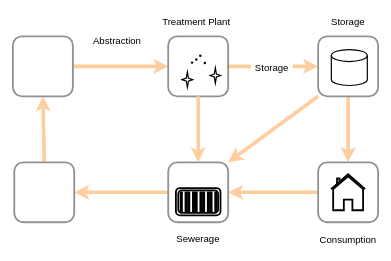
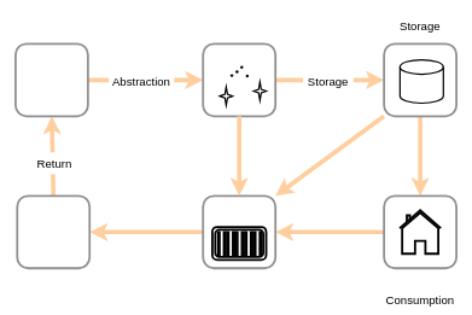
  <mxCell id="0" />
  <mxCell id="1" parent="0" />
  <mxCell id="2" value="" style="endArrow=classic;html=1;rounded=0;fontSize=16;fontColor=#000000;fillColor=#ffe6cc;strokeColor=#FFCE9F;strokeWidth=6;entryX=0;entryY=0.5;entryDx=0;entryDy=0;exitX=1;exitY=0.5;exitDx=0;exitDy=0;" parent="1" source="15" target="22" edge="1"><mxGeometry width="50" height="50" relative="1" as="geometry"><mxPoint x="125" y="106.25" as="sourcePoint" /><mxPoint x="296" y="106.5" as="targetPoint" /></mxGeometry></mxCell>
- <mxCell id="3" value="&lt;font color=&quot;#000000&quot;&gt;Treatment Plant&lt;/font&gt;" style="text;html=1;align=center;verticalAlign=middle;whiteSpace=wrap;rounded=1;fontSize=16;perimeterSpacing=0;fontStyle=0;fillColor=default;" parent="1" vertex="1"><mxGeometry x="262" y="20" width="130" height="30" as="geometry" /></mxCell>
- <mxCell id="4" value="&lt;span style=&quot;font-family: &amp;quot;helvetica&amp;quot; ; font-size: 16px ; font-style: normal ; font-weight: 400 ; letter-spacing: normal ; text-indent: 0px ; text-transform: none ; word-spacing: 0px ; display: inline ; float: none&quot;&gt;Abstraction&lt;br&gt;&lt;/span&gt;" style="text;whiteSpace=wrap;html=1;fontSize=17;fontFamily=Verdana;align=center;labelBackgroundColor=none;rounded=1;fillColor=default;" parent="1" vertex="1"><mxGeometry x="150" y="51" width="90" height="30" as="geometry" /></mxCell>
+ <mxCell id="4" value="&lt;span style=&quot;font-family: &amp;quot;helvetica&amp;quot; ; font-size: 16px ; font-style: normal ; font-weight: 400 ; letter-spacing: normal ; text-indent: 0px ; text-transform: none ; word-spacing: 0px ; display: inline ; float: none&quot;&gt;Abstraction&lt;br&gt;&lt;/span&gt;" style="text;whiteSpace=wrap;html=1;fontSize=17;fontFamily=Verdana;align=center;labelBackgroundColor=none;rounded=1;fillColor=default;" parent="1" vertex="1"><mxGeometry x="150" y="96" width="90" height="30" as="geometry" /></mxCell>
  <mxCell id="5" value="" style="endArrow=classic;html=1;rounded=0;fontSize=16;fontColor=#000000;fillColor=#ffe6cc;strokeColor=#FFCE9F;strokeWidth=6;entryX=0;entryY=0.5;entryDx=0;entryDy=0;exitX=1;exitY=0.5;exitDx=0;exitDy=0;" parent="1" source="22" target="31" edge="1"><mxGeometry width="50" height="50" relative="1" as="geometry"><mxPoint x="383" y="106.5" as="sourcePoint" /><mxPoint x="550" y="106" as="targetPoint" /></mxGeometry></mxCell>
  <mxCell id="6" value="" style="endArrow=classic;html=1;rounded=0;fontSize=16;fontColor=#000000;fillColor=#ffe6cc;strokeColor=#FFCE9F;strokeWidth=6;exitX=0.5;exitY=1;exitDx=0;exitDy=0;entryX=0.5;entryY=0;entryDx=0;entryDy=0;" parent="1" source="31" target="36" edge="1"><mxGeometry width="50" height="50" relative="1" as="geometry"><mxPoint x="638" y="106" as="sourcePoint" /><mxPoint x="745.03" y="107.02" as="targetPoint" /></mxGeometry></mxCell>
  <mxCell id="7" value="&lt;span style=&quot;font-family: helvetica; font-size: 16px; font-style: normal; font-weight: 400; letter-spacing: normal; text-indent: 0px; text-transform: none; word-spacing: 0px; display: inline; float: none;&quot;&gt;Storage&lt;/span&gt;" style="text;whiteSpace=wrap;html=1;fontSize=17;fontFamily=Verdana;align=center;labelBackgroundColor=none;rounded=1;fillColor=default;" parent="1" vertex="1"><mxGeometry x="418" y="96" width="70" height="30" as="geometry" /></mxCell>
  <mxCell id="8" value="" style="endArrow=classic;html=1;rounded=0;fontSize=16;fontColor=#000000;fillColor=#ffe6cc;strokeColor=#FFCE9F;strokeWidth=6;exitX=0;exitY=0.5;exitDx=0;exitDy=0;entryX=1;entryY=0.5;entryDx=0;entryDy=0;" parent="1" source="36" target="45" edge="1"><mxGeometry width="50" height="50" relative="1" as="geometry"><mxPoint x="740" y="265" as="sourcePoint" /><mxPoint x="610" y="410" as="targetPoint" /></mxGeometry></mxCell>
  <mxCell id="9" value="" style="endArrow=classic;html=1;rounded=0;fontSize=16;fontColor=#000000;fillColor=#ffe6cc;strokeColor=#FFCE9F;strokeWidth=6;exitX=0;exitY=0.5;exitDx=0;exitDy=0;entryX=1;entryY=0.5;entryDx=0;entryDy=0;" parent="1" source="45" target="39" edge="1"><mxGeometry width="50" height="50" relative="1" as="geometry"><mxPoint x="720" y="340" as="sourcePoint" /><mxPoint x="640" y="430" as="targetPoint" /></mxGeometry></mxCell>
- <mxCell id="10" value="&lt;span style=&quot;font-family: &amp;#34;helvetica&amp;#34; ; font-size: 16px ; font-style: normal ; font-weight: 400 ; letter-spacing: normal ; text-indent: 0px ; text-transform: none ; word-spacing: 0px ; display: inline ; float: none&quot;&gt;Consumption&lt;/span&gt;" style="text;whiteSpace=wrap;html=1;fontSize=17;fontFamily=Verdana;align=center;labelBackgroundColor=none;rounded=1;fillColor=default;" parent="1" vertex="1"><mxGeometry x="530" y="382.58" width="100" height="30" as="geometry" /></mxCell>
- <mxCell id="11" value="&lt;font color=&quot;#000000&quot;&gt;Sewerage&lt;/font&gt;" style="text;html=1;align=center;verticalAlign=middle;whiteSpace=wrap;rounded=1;fontSize=16;perimeterSpacing=0;fontStyle=0;fillColor=default;" parent="1" vertex="1"><mxGeometry x="280" y="382.58" width="100" height="30" as="geometry" /></mxCell>
+ <mxCell id="10" value="&lt;span style=&quot;font-family: &amp;#34;helvetica&amp;#34; ; font-size: 16px ; font-style: normal ; font-weight: 400 ; letter-spacing: normal ; text-indent: 0px ; text-transform: none ; word-spacing: 0px ; display: inline ; float: none&quot;&gt;Consumption&lt;/span&gt;" style="text;whiteSpace=wrap;html=1;fontSize=17;fontFamily=Verdana;align=center;labelBackgroundColor=none;rounded=1;fillColor=default;" parent="1" vertex="1"><mxGeometry x="530" y="397.58" width="100" height="30" as="geometry" /></mxCell>
  <mxCell id="12" value="" style="endArrow=classic;html=1;rounded=0;fontSize=16;fontColor=#000000;fillColor=#ffe6cc;strokeColor=#FFCE9F;strokeWidth=6;exitX=0.5;exitY=0;exitDx=0;exitDy=0;entryX=0.5;entryY=1;entryDx=0;entryDy=0;" parent="1" source="39" target="15" edge="1"><mxGeometry width="50" height="50" relative="1" as="geometry"><mxPoint x="20" y="314.5" as="sourcePoint" /><mxPoint x="-140" y="315" as="targetPoint" /></mxGeometry></mxCell>
+ <mxCell id="13" value="&lt;span style=&quot;font-family: &amp;#34;helvetica&amp;#34; ; font-size: 16px ; font-style: normal ; font-weight: 400 ; letter-spacing: normal ; text-indent: 0px ; text-transform: none ; word-spacing: 0px ; display: inline ; float: none&quot;&gt;Return&lt;/span&gt;" style="text;whiteSpace=wrap;html=1;fontSize=17;fontFamily=Verdana;align=center;labelBackgroundColor=none;rounded=1;fillColor=default;" parent="1" vertex="1"><mxGeometry x="40.66" y="210" width="68.34" height="30" as="geometry" /></mxCell>
  <mxCell id="14" value="" style="group" parent="1" vertex="1" connectable="0"><mxGeometry x="20" y="60" width="103.31" height="100" as="geometry" /></mxCell>
  <mxCell id="15" value="" style="rounded=1;whiteSpace=wrap;html=1;strokeWidth=3;strokeColor=#919191;" parent="14" vertex="1"><mxGeometry x="1" width="100" height="100" as="geometry" /></mxCell>
  <mxCell id="16" value="" style="shape=image;html=1;verticalAlign=top;verticalLabelPosition=bottom;labelBackgroundColor=#ffffff;imageAspect=0;aspect=fixed;image=https://cdn0.iconfinder.com/data/icons/phosphor-regular-vol-4/256/tree-evergreen-128.png;imageBackground=none;" parent="14" vertex="1"><mxGeometry y="6.693" width="43.308" height="43.308" as="geometry" /></mxCell>
  <mxCell id="17" value="" style="shape=image;html=1;verticalAlign=top;verticalLabelPosition=bottom;labelBackgroundColor=#ffffff;imageAspect=0;aspect=fixed;image=https://cdn0.iconfinder.com/data/icons/phosphor-regular-vol-4/256/tree-evergreen-128.png;imageBackground=none;" parent="14" vertex="1"><mxGeometry x="28.915" y="13.46" width="43.308" height="43.308" as="geometry" /></mxCell>
  <mxCell id="18" value="" style="shape=image;html=1;verticalAlign=top;verticalLabelPosition=bottom;labelBackgroundColor=#ffffff;imageAspect=0;aspect=fixed;image=https://cdn0.iconfinder.com/data/icons/phosphor-regular-vol-4/256/tree-evergreen-128.png;imageBackground=none;" parent="14" vertex="1"><mxGeometry x="60.002" y="6.69" width="43.308" height="43.308" as="geometry" /></mxCell>
  <mxCell id="19" value="" style="shape=image;html=1;verticalAlign=top;verticalLabelPosition=bottom;labelBackgroundColor=#ffffff;imageAspect=0;aspect=fixed;image=https://cdn3.iconfinder.com/data/icons/summer-glyph-24-px/24/Ocean_sea_sea_waves_water_water_waves-128.png;imageBackground=none;" parent="14" vertex="1"><mxGeometry x="9.028" y="46.618" width="43.308" height="43.308" as="geometry" /></mxCell>
  <mxCell id="20" value="" style="shape=image;html=1;verticalAlign=top;verticalLabelPosition=bottom;labelBackgroundColor=#ffffff;imageAspect=0;aspect=fixed;image=https://cdn3.iconfinder.com/data/icons/summer-glyph-24-px/24/Ocean_sea_sea_waves_water_water_waves-128.png;imageBackground=none;" parent="14" vertex="1"><mxGeometry x="43.347" y="50.002" width="43.308" height="43.308" as="geometry" /></mxCell>
  <mxCell id="21" value="" style="group" parent="1" vertex="1" connectable="0"><mxGeometry x="280" y="60" width="100" height="100" as="geometry" /></mxCell>
  <mxCell id="22" value="" style="rounded=1;whiteSpace=wrap;html=1;strokeWidth=3;strokeColor=#919191;" parent="21" vertex="1"><mxGeometry width="100" height="100" as="geometry" /></mxCell>
  <mxCell id="23" value="" style="shape=waypoint;sketch=0;size=6;pointerEvents=1;points=[];fillColor=none;resizable=0;rotatable=0;perimeter=centerPerimeter;snapToPoint=1;labelBackgroundColor=none;fontColor=#000000;strokeWidth=0;" parent="21" vertex="1"><mxGeometry x="26.938" y="18.5" width="40" height="40" as="geometry" /></mxCell>
  <mxCell id="24" value="" style="shape=image;html=1;verticalAlign=top;verticalLabelPosition=bottom;labelBackgroundColor=#ffffff;imageAspect=0;aspect=fixed;image=https://cdn1.iconfinder.com/data/icons/ionicons-outline-vol-2/512/water-outline-128.png;sketch=0;" parent="21" vertex="1"><mxGeometry x="10" y="10.0" width="80" height="80" as="geometry" /></mxCell>
  <mxCell id="25" value="" style="shape=waypoint;sketch=0;size=6;pointerEvents=1;points=[];fillColor=none;resizable=0;rotatable=0;perimeter=centerPerimeter;snapToPoint=1;labelBackgroundColor=none;fontColor=#000000;strokeWidth=0;" parent="21" vertex="1"><mxGeometry x="41.047" y="24.375" width="40" height="40" as="geometry" /></mxCell>
  <mxCell id="26" value="" style="shape=waypoint;sketch=0;size=6;pointerEvents=1;points=[];fillColor=none;resizable=0;rotatable=0;perimeter=centerPerimeter;snapToPoint=1;labelBackgroundColor=none;fontColor=#000000;strokeWidth=0;" parent="21" vertex="1"><mxGeometry x="19.75" y="23.75" width="40" height="40" as="geometry" /></mxCell>
  <mxCell id="27" value="" style="shape=waypoint;sketch=0;size=6;pointerEvents=1;points=[];fillColor=none;resizable=0;rotatable=0;perimeter=centerPerimeter;snapToPoint=1;labelBackgroundColor=none;fontColor=#000000;strokeWidth=0;" parent="21" vertex="1"><mxGeometry x="33.469" y="12.25" width="40" height="40" as="geometry" /></mxCell>
  <mxCell id="28" value="" style="verticalLabelPosition=bottom;verticalAlign=top;html=1;shape=mxgraph.basic.4_point_star_2;dx=0.8;sketch=0;strokeWidth=2;" parent="21" vertex="1"><mxGeometry x="23.125" y="59.375" width="17.719" height="25.625" as="geometry" /></mxCell>
  <mxCell id="29" value="" style="verticalLabelPosition=bottom;verticalAlign=top;html=1;shape=mxgraph.basic.4_point_star_2;dx=0.8;sketch=0;strokeWidth=2;" parent="21" vertex="1"><mxGeometry x="69.719" y="52.5" width="17.719" height="25.625" as="geometry" /></mxCell>
  <mxCell id="30" value="" style="group" parent="1" vertex="1" connectable="0"><mxGeometry x="530" y="60" width="100" height="100" as="geometry" /></mxCell>
  <mxCell id="31" value="" style="rounded=1;whiteSpace=wrap;html=1;strokeWidth=3;strokeColor=#919191;" parent="30" vertex="1"><mxGeometry width="100" height="100" as="geometry" /></mxCell>
  <mxCell id="32" value="" style="group;strokeWidth=1;" parent="30" vertex="1" connectable="0"><mxGeometry x="22" y="22.0" width="60" height="60" as="geometry" /></mxCell>
  <mxCell id="33" value="" style="strokeWidth=2;html=1;shape=mxgraph.flowchart.database;whiteSpace=wrap;labelBackgroundColor=#ffffff;sketch=0;fillStyle=solid;strokeColor=default;fontFamily=Helvetica;fontSize=12;fontColor=default;fillColor=default;" parent="32" vertex="1"><mxGeometry width="60" height="60" as="geometry" /></mxCell>
  <mxCell id="34" value="" style="shape=image;html=1;verticalAlign=top;verticalLabelPosition=bottom;labelBackgroundColor=#ffffff;imageAspect=0;aspect=fixed;image=https://cdn1.iconfinder.com/data/icons/ionicons-outline-vol-2/512/water-outline-128.png;sketch=0;fillStyle=solid;strokeColor=default;strokeWidth=0;fontFamily=Helvetica;fontSize=12;fontColor=default;fillColor=default;imageBorder=none;" parent="32" vertex="1"><mxGeometry x="10" y="20" width="40" height="40" as="geometry" /></mxCell>
  <mxCell id="35" value="" style="group" parent="1" vertex="1" connectable="0"><mxGeometry x="530" y="270" width="100" height="100" as="geometry" /></mxCell>
  <mxCell id="36" value="" style="rounded=1;whiteSpace=wrap;html=1;strokeWidth=3;strokeColor=#919191;" parent="35" vertex="1"><mxGeometry width="100" height="100" as="geometry" /></mxCell>
  <mxCell id="37" value="" style="html=1;verticalLabelPosition=bottom;align=center;labelBackgroundColor=#ffffff;verticalAlign=top;strokeWidth=3;strokeColor=#000000;shadow=0;dashed=0;shape=mxgraph.ios7.icons.home;sketch=0;fillStyle=solid;fontFamily=Helvetica;fontSize=12;fontColor=default;fillColor=default;" parent="35" vertex="1"><mxGeometry x="21.5" y="20.0" width="57" height="60" as="geometry" /></mxCell>
  <mxCell id="38" value="" style="group" parent="1" vertex="1" connectable="0"><mxGeometry x="23.31" y="270" width="100" height="103" as="geometry" /></mxCell>
  <mxCell id="39" value="" style="rounded=1;whiteSpace=wrap;html=1;strokeWidth=3;strokeColor=#919191;" parent="38" vertex="1"><mxGeometry width="100" height="100" as="geometry" /></mxCell>
  <mxCell id="40" value="" style="group" parent="38" vertex="1" connectable="0"><mxGeometry x="10" y="10" width="84" height="93" as="geometry" /></mxCell>
  <mxCell id="41" value="" style="shape=image;html=1;verticalAlign=top;verticalLabelPosition=bottom;labelBackgroundColor=#ffffff;imageAspect=0;aspect=fixed;image=https://cdn1.iconfinder.com/data/icons/ionicons-outline-vol-2/512/water-outline-128.png;sketch=0;fillStyle=solid;strokeColor=default;strokeWidth=0;fontFamily=Helvetica;fontSize=12;fontColor=default;fillColor=default;" parent="40" vertex="1"><mxGeometry width="84" height="84" as="geometry" /></mxCell>
  <mxCell id="42" value="" style="shape=image;html=1;verticalAlign=top;verticalLabelPosition=bottom;labelBackgroundColor=#ffffff;imageAspect=0;aspect=fixed;image=https://cdn1.iconfinder.com/data/icons/material-audio-video/22/loop-128.png" vertex="1" parent="40"><mxGeometry x="25.58" y="28.08" width="30" height="30" as="geometry" /></mxCell>
  <mxCell id="43" value="" style="group" parent="1" vertex="1" connectable="0"><mxGeometry x="280" y="270" width="100" height="103" as="geometry" /></mxCell>
  <mxCell id="44" value="" style="group" parent="43" vertex="1" connectable="0"><mxGeometry width="100" height="103" as="geometry" /></mxCell>
  <mxCell id="45" value="" style="rounded=1;whiteSpace=wrap;html=1;strokeWidth=3;strokeColor=#919191;" parent="44" vertex="1"><mxGeometry width="100" height="100" as="geometry" /></mxCell>
  <mxCell id="46" value="" style="group;aspect=fixed;" parent="43" vertex="1" connectable="0"><mxGeometry x="12.81" y="18.5" width="74.38" height="70" as="geometry" /></mxCell>
  <mxCell id="47" value="" style="shape=ext;double=1;rounded=1;whiteSpace=wrap;html=1;labelBackgroundColor=#ffffff;fillStyle=auto;strokeWidth=3;fontFamily=Helvetica;fontSize=12;perimeterSpacing=0;shadow=0;glass=0;" parent="46" vertex="1"><mxGeometry y="24.472" width="74.38" height="45.528" as="geometry" /></mxCell>
  <mxCell id="48" value="" style="shape=link;html=1;rounded=0;strokeWidth=5;fontFamily=Helvetica;fontSize=12;fontColor=default;" parent="46" edge="1"><mxGeometry x="-1" y="191" width="100" relative="1" as="geometry"><mxPoint x="13.016" y="64.309" as="sourcePoint" /><mxPoint x="13.016" y="30.163" as="targetPoint" /><mxPoint x="1" y="20" as="offset" /></mxGeometry></mxCell>
  <mxCell id="49" value="" style="shape=link;html=1;rounded=0;strokeWidth=5;fontFamily=Helvetica;fontSize=12;fontColor=default;" parent="46" edge="1"><mxGeometry x="-1" y="191" width="100" relative="1" as="geometry"><mxPoint x="25.413" y="64.309" as="sourcePoint" /><mxPoint x="25.413" y="30.163" as="targetPoint" /><mxPoint x="1" y="20" as="offset" /></mxGeometry></mxCell>
  <mxCell id="50" value="" style="shape=link;html=1;rounded=0;strokeWidth=5;fontFamily=Helvetica;fontSize=12;fontColor=default;" parent="46" edge="1"><mxGeometry x="-1" y="191" width="100" relative="1" as="geometry"><mxPoint x="37.81" y="64.309" as="sourcePoint" /><mxPoint x="37.81" y="30.163" as="targetPoint" /><mxPoint x="1" y="20" as="offset" /></mxGeometry></mxCell>
  <mxCell id="51" value="" style="shape=link;html=1;rounded=0;strokeWidth=5;fontFamily=Helvetica;fontSize=12;fontColor=default;" parent="46" edge="1"><mxGeometry x="-1" y="191" width="100" relative="1" as="geometry"><mxPoint x="50.206" y="64.309" as="sourcePoint" /><mxPoint x="50.206" y="30.163" as="targetPoint" /><mxPoint x="1" y="20" as="offset" /></mxGeometry></mxCell>
  <mxCell id="52" value="" style="shape=link;html=1;rounded=0;strokeWidth=5;fontFamily=Helvetica;fontSize=12;fontColor=default;" parent="46" edge="1"><mxGeometry x="-1" y="191" width="100" relative="1" as="geometry"><mxPoint x="62.603" y="64.309" as="sourcePoint" /><mxPoint x="62.603" y="30.163" as="targetPoint" /><mxPoint x="1" y="20" as="offset" /></mxGeometry></mxCell>
  <mxCell id="53" value="" style="shape=image;html=1;verticalAlign=top;verticalLabelPosition=bottom;labelBackgroundColor=#ffffff;imageAspect=0;aspect=fixed;image=https://cdn1.iconfinder.com/data/icons/ionicons-outline-vol-2/512/water-outline-128.png;sketch=0;fillStyle=solid;strokeColor=default;strokeWidth=0;fontFamily=Helvetica;fontSize=12;fontColor=default;fillColor=default;imageBorder=none;" parent="46" vertex="1"><mxGeometry x="17.19" y="-15.53" width="40" height="40" as="geometry" /></mxCell>
  <mxCell id="54" value="&lt;font color=&quot;#000000&quot;&gt;Storage&lt;/font&gt;" style="text;html=1;align=center;verticalAlign=middle;whiteSpace=wrap;rounded=1;fontSize=16;perimeterSpacing=0;fontStyle=0;fillColor=default;" parent="1" vertex="1"><mxGeometry x="530" y="20" width="100" height="30" as="geometry" /></mxCell>
  <mxCell id="55" value="" style="endArrow=classic;html=1;rounded=0;fontSize=16;fontColor=#000000;fillColor=#ffe6cc;strokeColor=#FFCE9F;strokeWidth=6;exitX=0;exitY=1;exitDx=0;exitDy=0;entryX=1;entryY=0;entryDx=0;entryDy=0;" parent="1" source="31" target="45" edge="1"><mxGeometry width="50" height="50" relative="1" as="geometry"><mxPoint x="590" y="170" as="sourcePoint" /><mxPoint x="590" y="280" as="targetPoint" /></mxGeometry></mxCell>
  <mxCell id="56" value="" style="endArrow=classic;html=1;rounded=0;fontSize=16;fontColor=#000000;fillColor=#ffe6cc;strokeColor=#FFCE9F;strokeWidth=6;exitX=0.5;exitY=1;exitDx=0;exitDy=0;entryX=0.5;entryY=0;entryDx=0;entryDy=0;" parent="1" source="22" target="45" edge="1"><mxGeometry width="50" height="50" relative="1" as="geometry"><mxPoint x="540" y="170" as="sourcePoint" /><mxPoint x="390" y="280" as="targetPoint" /></mxGeometry></mxCell>
